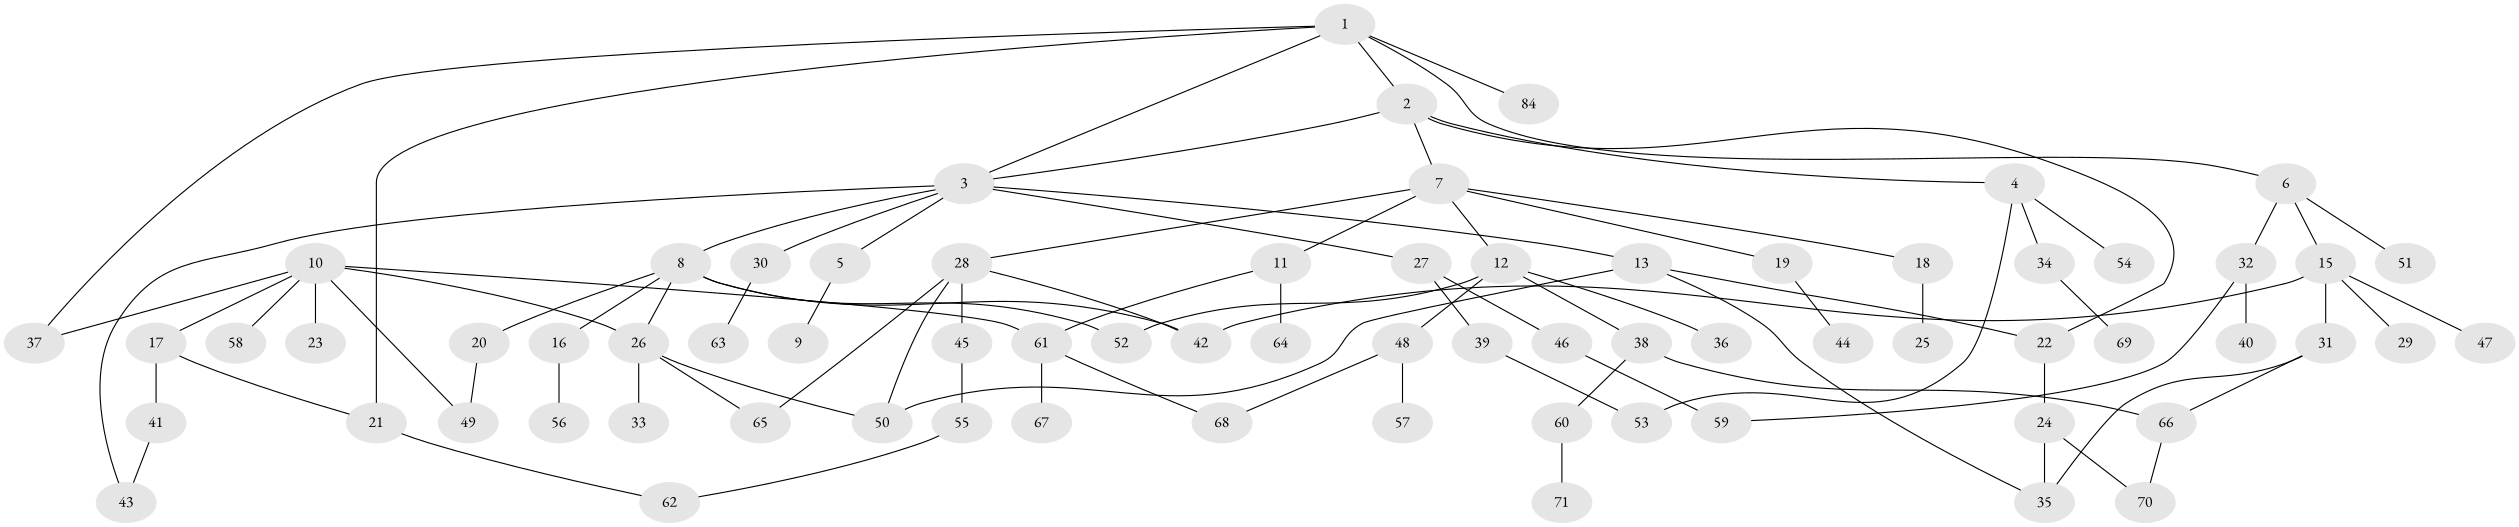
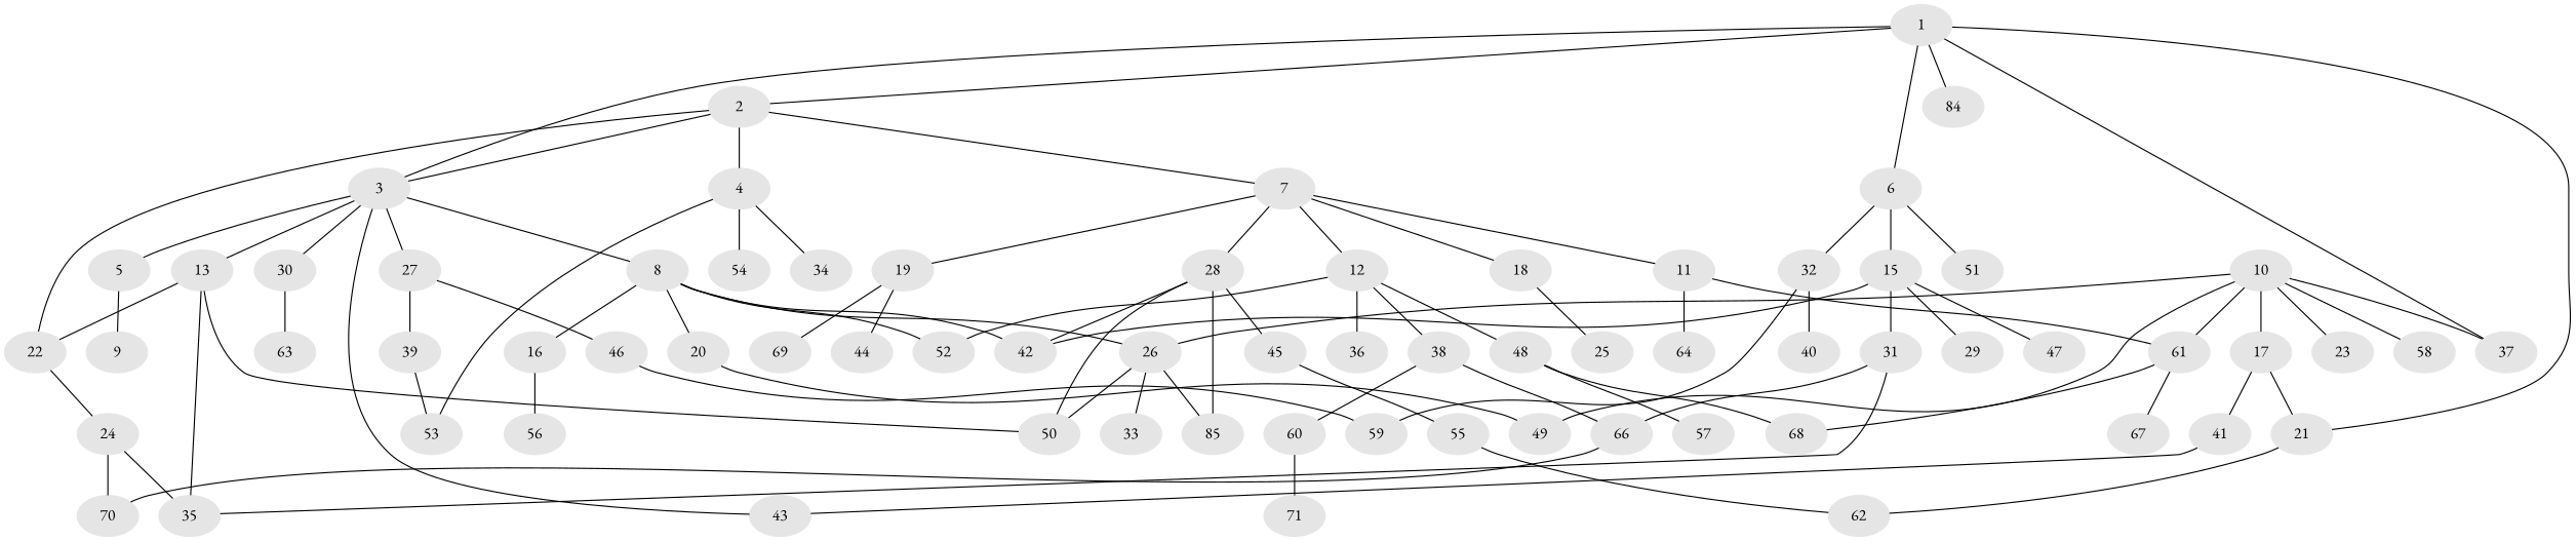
  graph {
    fontname="EB Garamond"
    node [color=gray90 fontname="EB Garamond" style=filled]
    edge [fontname="EB Garamond"]
    1
    2
    3
    6
    n5 [label=84]
    21
    37
    4
    7
    22
    5
    8
    13
    27
    30
    43
    15
    32
    51
    62
    34
    53
    54
    11
    12
    18
    19
    28
    24
    9
    16
    20
    26
    42
    52
    35
    50
    39
    46
    63
    29
    31
    47
    40
    59
    10
    17
    23
    49
    58
    61
    64
    36
    38
    48
    25
    44
    69
-   65
+   65 [label=85]
    45
    56
    33
    41
    68
    67
    66
    60
    57
    70
    55
    71
    1 -- 2
    1 -- 3
    1 -- 6
    1 -- n5
    1 -- 21
    1 -- 37
    2 -- 3
    2 -- 4
    2 -- 7
    2 -- 22
    3 -- 5
    3 -- 8
    3 -- 13
    3 -- 27
    3 -- 30
    3 -- 43
    6 -- 15
    6 -- 32
    6 -- 51
    21 -- 62
    4 -- 34
    4 -- 53
    4 -- 54
    7 -- 11
    7 -- 12
    7 -- 18
    7 -- 19
    7 -- 28
    22 -- 24
    5 -- 9
    8 -- 16
    8 -- 20
    8 -- 26
    8 -- 42
    8 -- 52
    13 -- 22
    13 -- 35
    13 -- 50
    27 -- 39
    27 -- 46
    30 -- 63
    15 -- 42
    15 -- 29
    15 -- 31
    15 -- 47
    32 -- 40
    32 -- 59
    11 -- 61
    11 -- 64
    12 -- 52
    12 -- 36
    12 -- 38
    12 -- 48
    18 -- 25
    19 -- 44
-   34 -- 69
+   19 -- 69
    28 -- 42
    28 -- 50
    28 -- 65
    28 -- 45
    24 -- 35
    24 -- 70
    16 -- 56
    20 -- 49
    26 -- 50
    26 -- 65
    26 -- 33
    39 -- 53
    46 -- 59
    31 -- 35
    31 -- 66
    10 -- 37
    10 -- 26
    10 -- 17
    10 -- 23
    10 -- 49
    10 -- 58
    10 -- 61
    17 -- 21
    17 -- 41
    61 -- 68
    61 -- 67
    38 -- 66
    38 -- 60
    48 -- 68
    48 -- 57
    45 -- 55
    41 -- 43
    66 -- 70
    60 -- 71
    55 -- 62
  }
